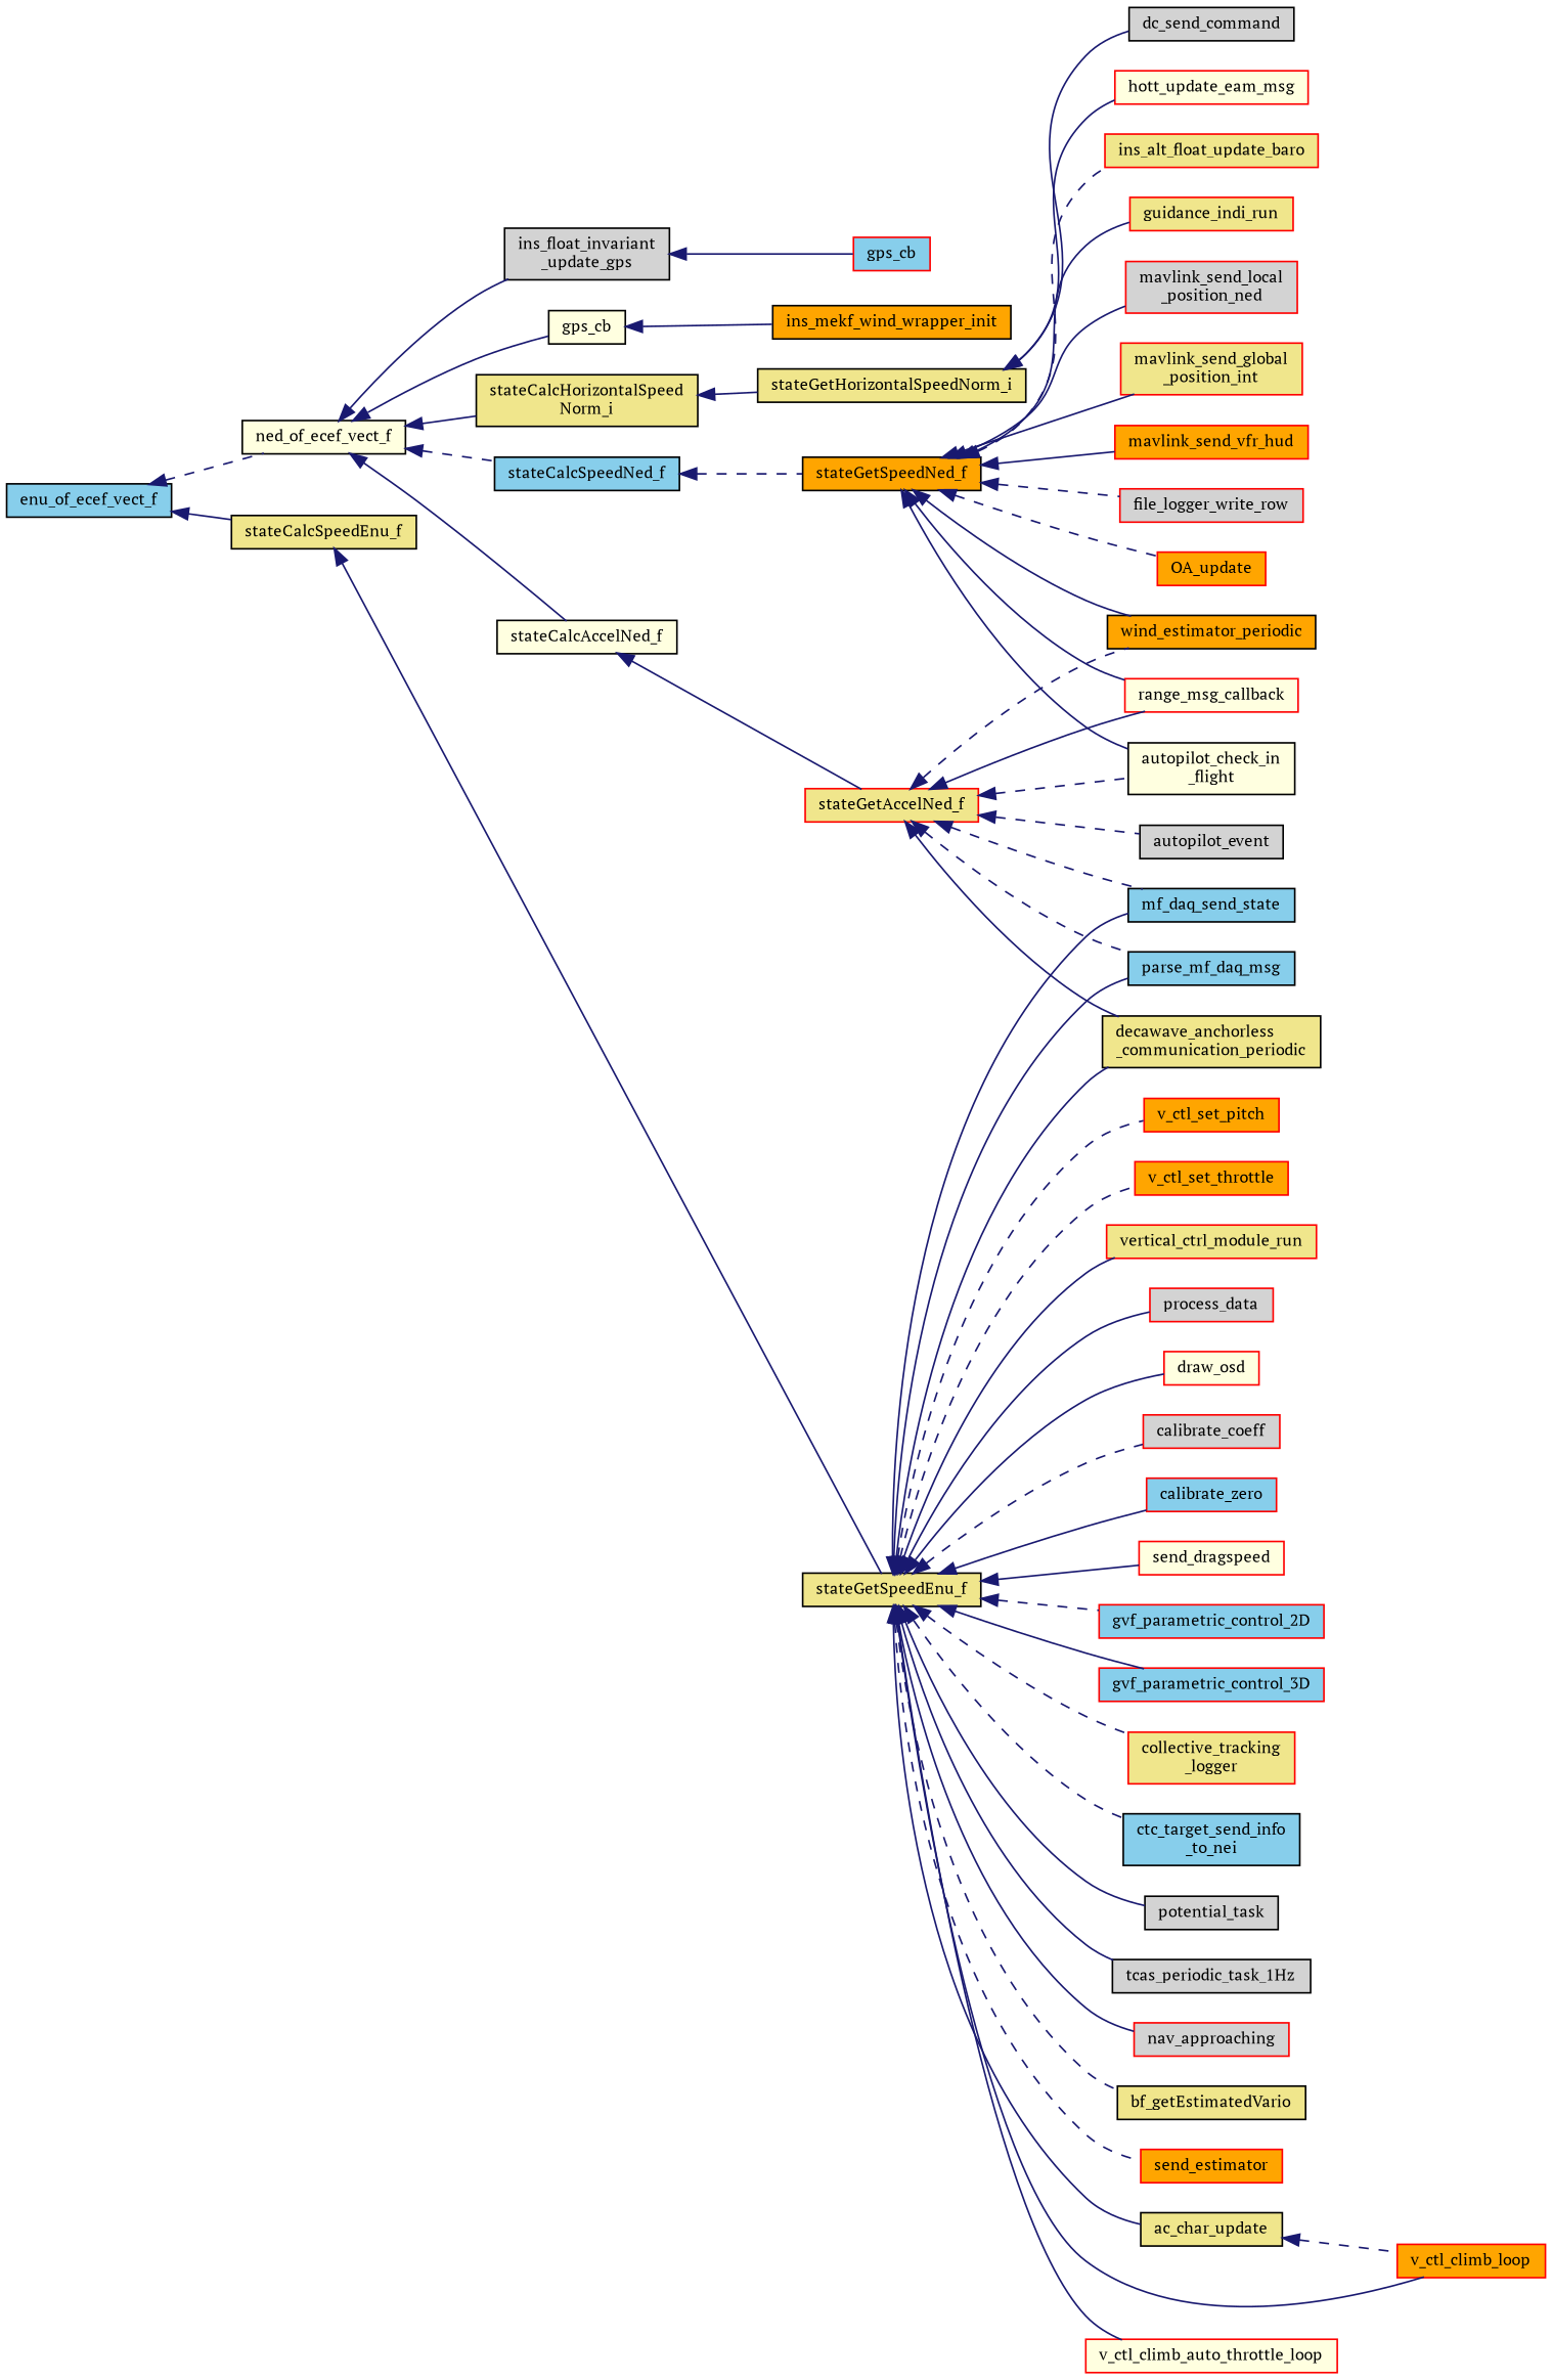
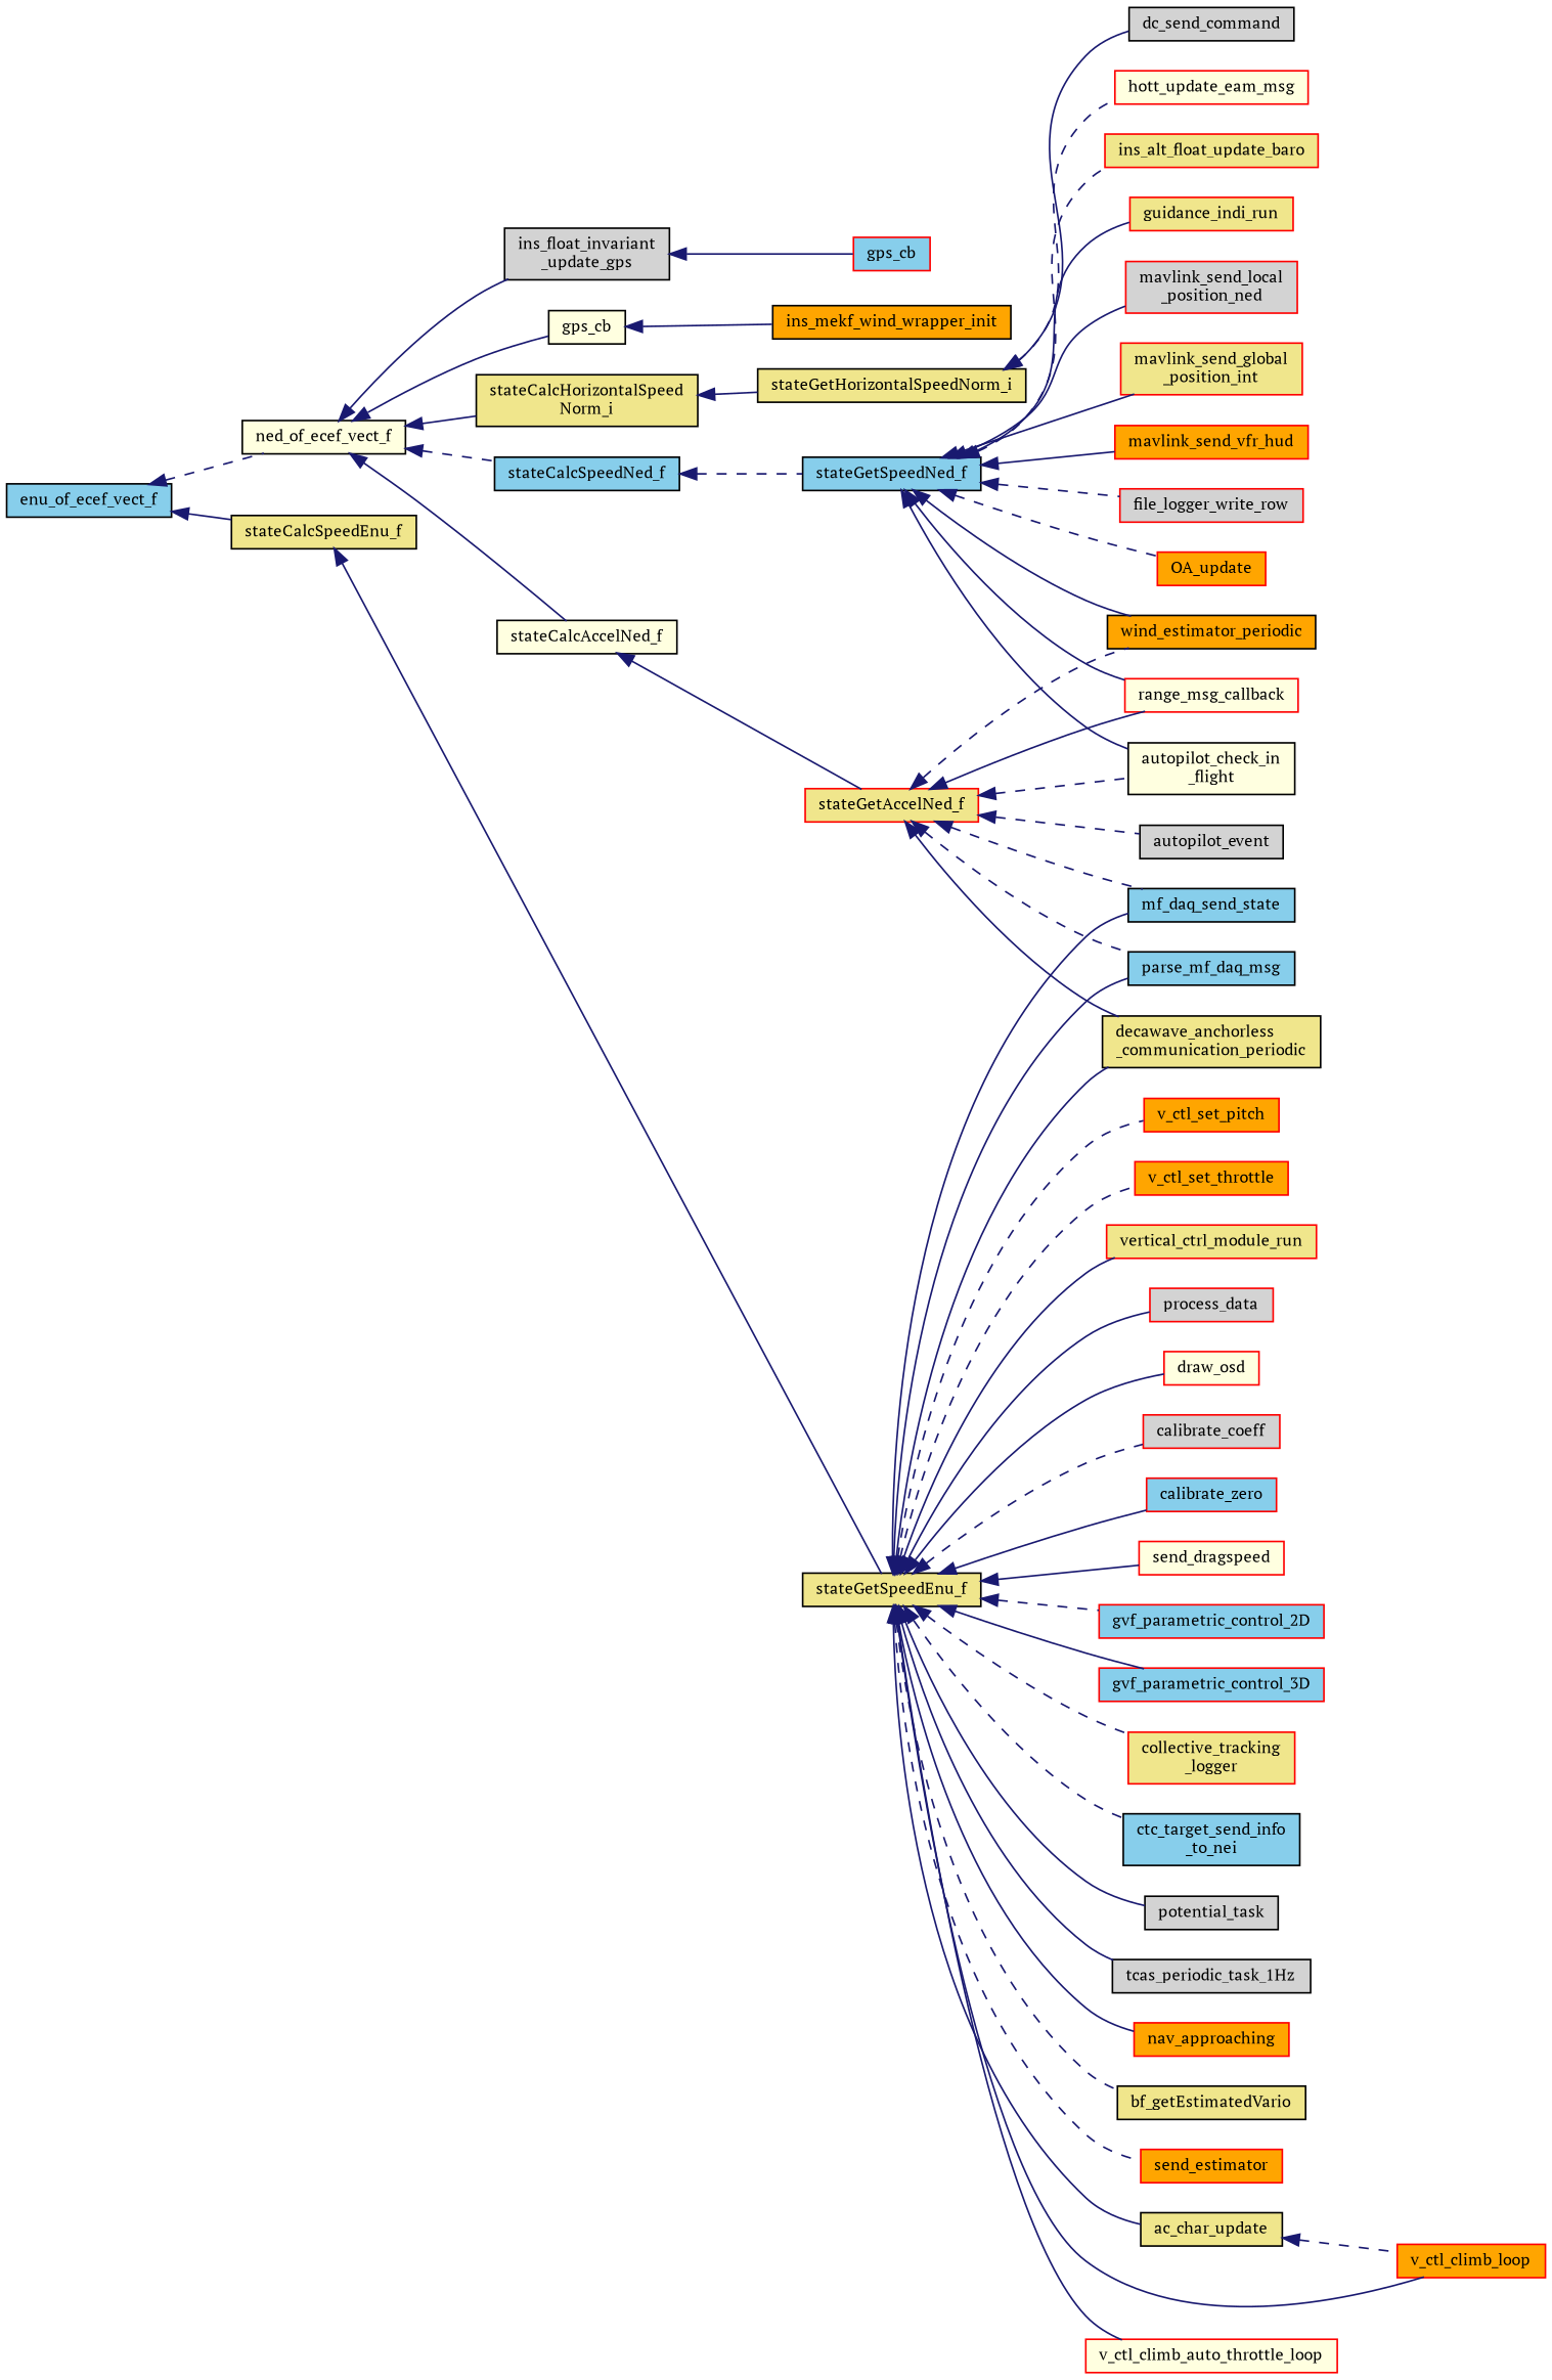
  digraph {
    fontname="PT Serif"
    rankdir=LR
    node [color=red fillcolor=khaki fontname="PT Serif" fontsize=10 shape=record style=filled]
    edge [color=midnightblue dir=back fontname="PT Serif" fontsize=10 labelfontname=FreeSans labelfontsize=10 style=solid]
    n1 [color=black fillcolor=skyblue fontcolor=black height=0.2 label=enu_of_ecef_vect_f width=0.4]
    n2 [color=black fillcolor=lightyellow height=0.2 label=ned_of_ecef_vect_f width=0.4]
    n3 [color=black height=0.2 label=stateCalcSpeedEnu_f width=0.4]
    n4 [color=black fillcolor=lightyellow height=0.2 label=gps_cb width=0.4]
    n5 [color=black height=0.2 label="stateCalcHorizontalSpeed\lNorm_i" width=0.4]
    n6 [color=black fillcolor=skyblue height=0.2 label=stateCalcSpeedNed_f width=0.4]
    n7 [color=black fillcolor=lightyellow height=0.2 label=stateCalcAccelNed_f width=0.4]
    n8 [color=black fillcolor=lightgrey height=0.2 label="ins_float_invariant\l_update_gps" width=0.4]
    n9 [color=black height=0.2 label=stateGetSpeedEnu_f width=0.4]
    n10 [color=black fillcolor=orange height=0.2 label=ins_mekf_wind_wrapper_init width=0.4]
    n11 [color=black height=0.2 label=stateGetHorizontalSpeedNorm_i width=0.4]
-   n12 [color=black fillcolor=orange height=0.2 label=stateGetSpeedNed_f width=0.4]
+   n12 [color=black fillcolor=skyblue height=0.2 label=stateGetSpeedNed_f width=0.4]
    n13 [height=0.2 label=stateGetAccelNed_f width=0.4]
    n14 [fillcolor=skyblue height=0.2 label=gps_cb width=0.4]
    n15 [color=black fillcolor=lightgrey height=0.2 label=dc_send_command width=0.4]
    n16 [fillcolor=lightyellow height=0.2 label=hott_update_eam_msg width=0.4]
    n17 [color=black fillcolor=lightyellow height=0.2 label="autopilot_check_in\l_flight" width=0.4]
    n18 [height=0.2 label=guidance_indi_run width=0.4]
    n19 [fillcolor=lightgrey height=0.2 label="mavlink_send_local\l_position_ned" width=0.4]
    n20 [height=0.2 label="mavlink_send_global\l_position_int" width=0.4]
    n21 [fillcolor=orange height=0.2 label=mavlink_send_vfr_hud width=0.4]
    n22 [fillcolor=lightgrey height=0.2 label=file_logger_write_row width=0.4]
    n23 [color=black fillcolor=orange height=0.2 label=wind_estimator_periodic width=0.4]
    n24 [fillcolor=orange height=0.2 label=OA_update width=0.4]
    n25 [fillcolor=lightyellow height=0.2 label=range_msg_callback width=0.4]
    n26 [height=0.2 label=ins_alt_float_update_baro width=0.4]
    n27 [color=black fillcolor=lightgrey height=0.2 label=autopilot_event width=0.4]
    n28 [color=black height=0.2 label="decawave_anchorless\l_communication_periodic" width=0.4]
    n29 [color=black fillcolor=skyblue height=0.2 label=mf_daq_send_state width=0.4]
    n30 [color=black fillcolor=skyblue height=0.2 label=parse_mf_daq_msg width=0.4]
    n31 [fillcolor=orange height=0.2 label=send_estimator width=0.4]
    n32 [color=black height=0.2 label=ac_char_update width=0.4]
    n33 [fillcolor=orange height=0.2 label=v_ctl_climb_loop width=0.4]
    n34 [fillcolor=lightyellow height=0.2 label=v_ctl_climb_auto_throttle_loop width=0.4]
    n35 [fillcolor=orange height=0.2 label=v_ctl_set_pitch width=0.4]
    n36 [fillcolor=orange height=0.2 label=v_ctl_set_throttle width=0.4]
    n37 [height=0.2 label=vertical_ctrl_module_run width=0.4]
    n38 [fillcolor=lightgrey height=0.2 label=process_data width=0.4]
    n39 [fillcolor=lightyellow height=0.2 label=draw_osd width=0.4]
    n40 [fillcolor=lightgrey height=0.2 label=calibrate_coeff width=0.4]
    n41 [fillcolor=skyblue height=0.2 label=calibrate_zero width=0.4]
    n42 [fillcolor=lightyellow height=0.2 label=send_dragspeed width=0.4]
    n43 [fillcolor=skyblue height=0.2 label=gvf_parametric_control_2D width=0.4]
    n44 [fillcolor=skyblue height=0.2 label=gvf_parametric_control_3D width=0.4]
    n45 [height=0.2 label="collective_tracking\l_logger" width=0.4]
    n46 [color=black fillcolor=skyblue height=0.2 label="ctc_target_send_info\l_to_nei" width=0.4]
    n47 [color=black fillcolor=lightgrey height=0.2 label=potential_task width=0.4]
    n48 [color=black fillcolor=lightgrey height=0.2 label=tcas_periodic_task_1Hz width=0.4]
-   n49 [fillcolor=lightgrey height=0.2 label=nav_approaching width=0.4]
+   n49 [fillcolor=orange height=0.2 label=nav_approaching width=0.4]
    n50 [color=black height=0.2 label=bf_getEstimatedVario width=0.4]
    n1 -> n2 [style=dashed]
    n1 -> n3
    n2 -> n4
    n2 -> n5
    n2 -> n6 [style=dashed]
    n2 -> n7
    n2 -> n8
    n3 -> n9
    n4 -> n10
    n5 -> n11
    n6 -> n12 [style=dashed]
    n7 -> n13
    n8 -> n14
    n9 -> n28
    n9 -> n29
    n9 -> n30
    n9 -> n31 [style=dashed]
    n9 -> n32
    n9 -> n33
    n9 -> n34
    n9 -> n35 [style=dashed]
    n9 -> n36 [style=dashed]
    n9 -> n37
    n9 -> n38
    n9 -> n39
    n9 -> n40 [style=dashed]
    n9 -> n41
    n9 -> n42
    n9 -> n43 [style=dashed]
    n9 -> n44
    n9 -> n45 [style=dashed]
    n9 -> n46 [style=dashed]
    n9 -> n47
    n9 -> n48
    n9 -> n49
    n9 -> n50 [style=dashed]
    n11 -> n15
-   n11 -> n16
+   n11 -> n16 [style=dashed]
    n12 -> n17
    n12 -> n18
    n12 -> n19
    n12 -> n20
    n12 -> n21
    n12 -> n22 [style=dashed]
    n12 -> n23
    n12 -> n24 [style=dashed]
    n12 -> n25
    n12 -> n26 [style=dashed]
    n13 -> n17 [style=dashed]
    n13 -> n23 [style=dashed]
    n13 -> n25
    n13 -> n27 [style=dashed]
    n13 -> n28
    n13 -> n29 [style=dashed]
    n13 -> n30 [style=dashed]
    n32 -> n33 [style=dashed]
  }
